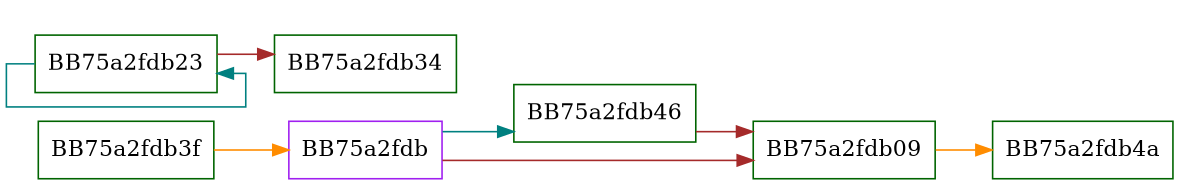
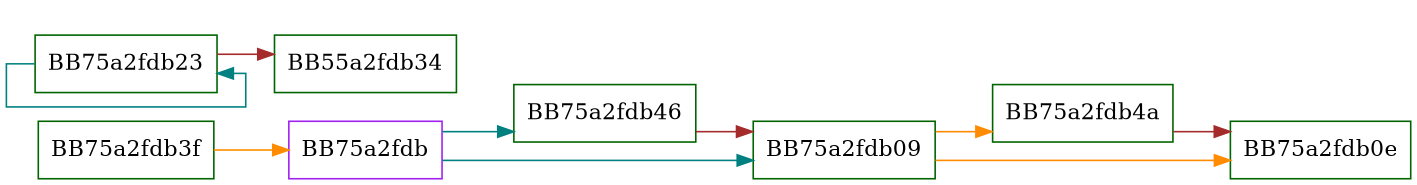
  digraph {
    rankdir=LR
    splines=ortho
    node [color=darkgreen shape=box]
    edge [color=teal]
    n1 [color=purple label=BB75a2fdb]
    BB75a2fdb3f
    BB75a2fdb46
    BB75a2fdb09
    BB75a2fdb4a
+   BB75a2fdb0e
    BB75a2fdb23
-   BB75a2fdb34
+   BB75a2fdb34 [label=BB55a2fdb34]
    n1 -> BB75a2fdb46
-   n1 -> BB75a2fdb09 [color=brown]
+   n1 -> BB75a2fdb09
    BB75a2fdb3f -> n1 [color=darkorange]
    BB75a2fdb46 -> BB75a2fdb09 [color=brown]
    BB75a2fdb09 -> BB75a2fdb4a [color=darkorange]
+   BB75a2fdb09 -> BB75a2fdb0e [color=darkorange]
+   BB75a2fdb4a -> BB75a2fdb0e [color=brown]
    BB75a2fdb23 -> BB75a2fdb23
    BB75a2fdb23 -> BB75a2fdb34 [color=brown]
  }
